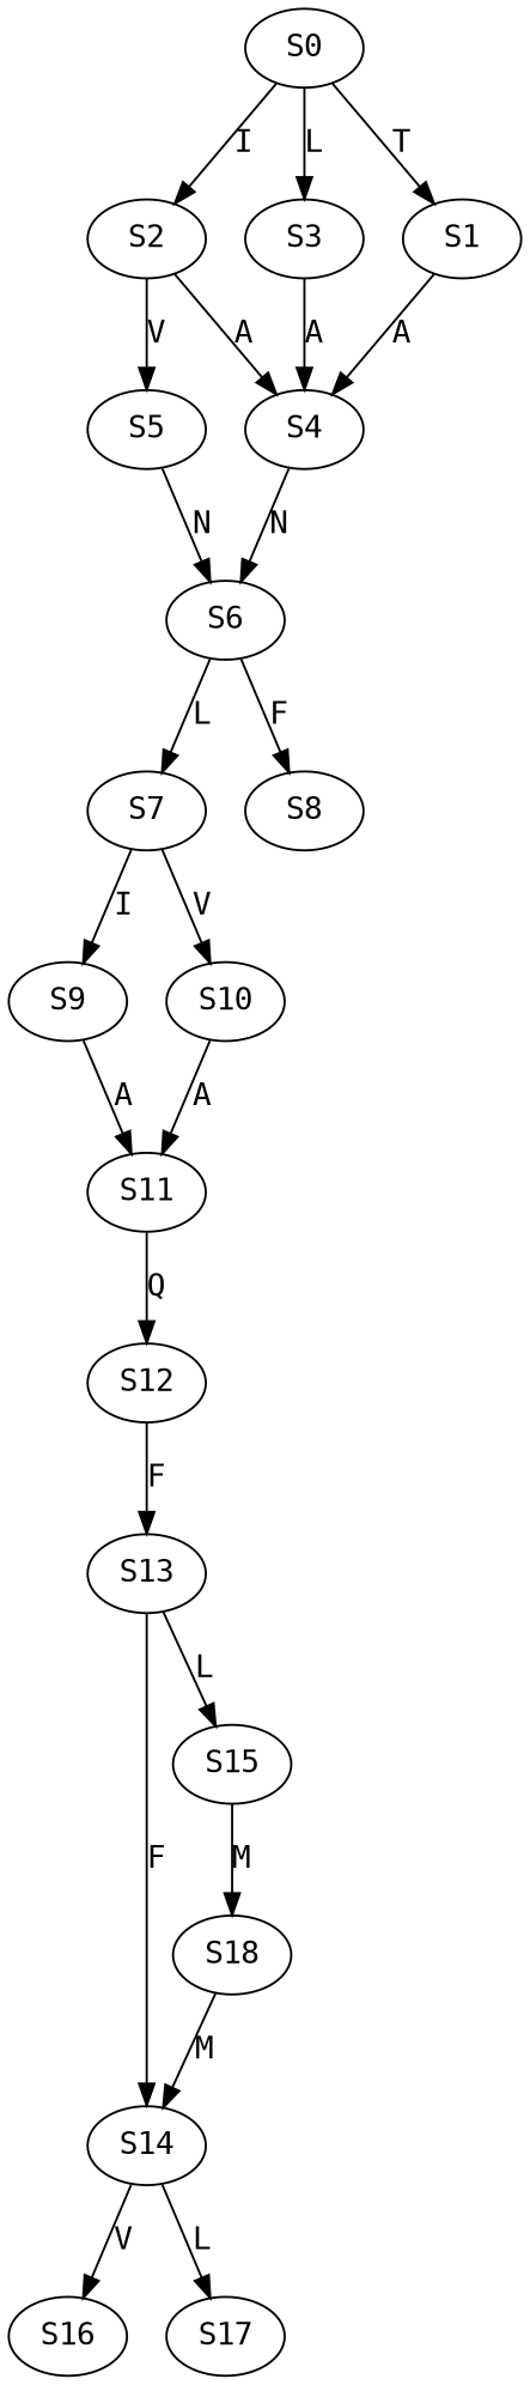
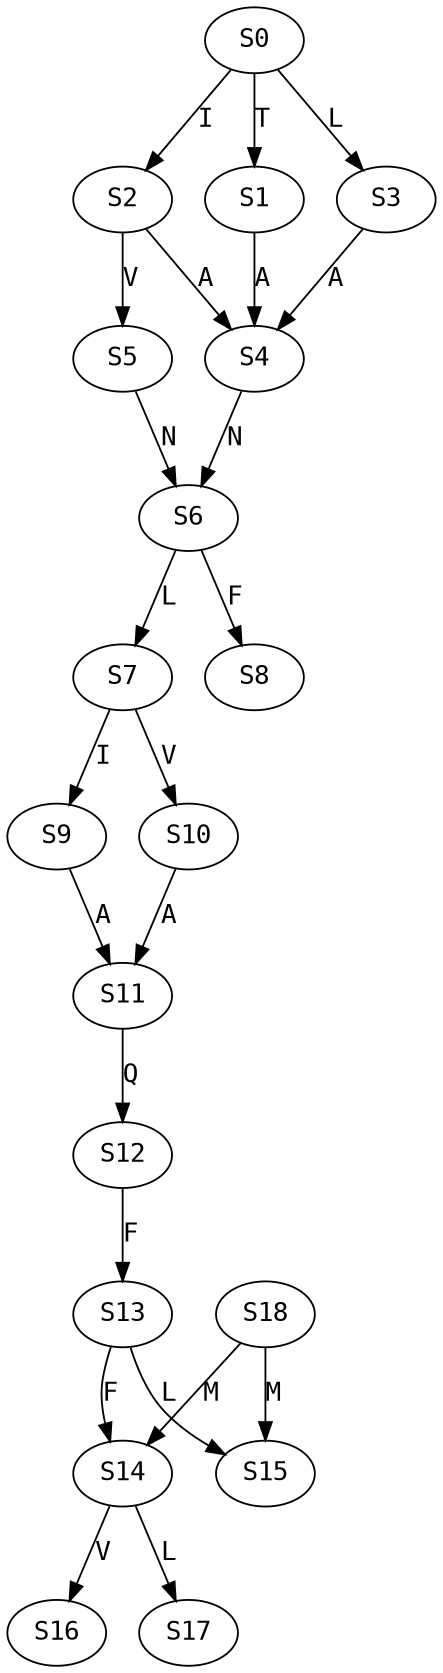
  strict digraph {
    fontname="DejaVu Sans Mono"
    node [fontname="DejaVu Sans Mono"]
    edge [fontname="DejaVu Sans Mono"]
    S0
    S1
    S2
    S3
    S4
    S5
    S6
    S7
    S8
    S9
    S10
    S11
    S12
    S13
    S14
    S15
    S16
    S17
    S18
    S0 -> S1 [label=T]
    S0 -> S2 [label=I]
    S0 -> S3 [label=L]
    S1 -> S4 [label=A]
    S2 -> S4 [label=A]
    S2 -> S5 [label=V]
    S3 -> S4 [label=A]
    S4 -> S6 [label=N]
    S5 -> S6 [label=N]
    S6 -> S7 [label=L]
    S6 -> S8 [label=F]
    S7 -> S9 [label=I]
    S7 -> S10 [label=V]
    S9 -> S11 [label=A]
    S10 -> S11 [label=A]
    S11 -> S12 [label=Q]
    S12 -> S13 [label=F]
    S13 -> S14 [label=F]
    S13 -> S15 [label=L]
    S14 -> S16 [label=V]
    S14 -> S17 [label=L]
-   S15 -> S18 [label=M]
+   S18 -> S15 [label=M]
    S18 -> S14 [label=M]
  }
